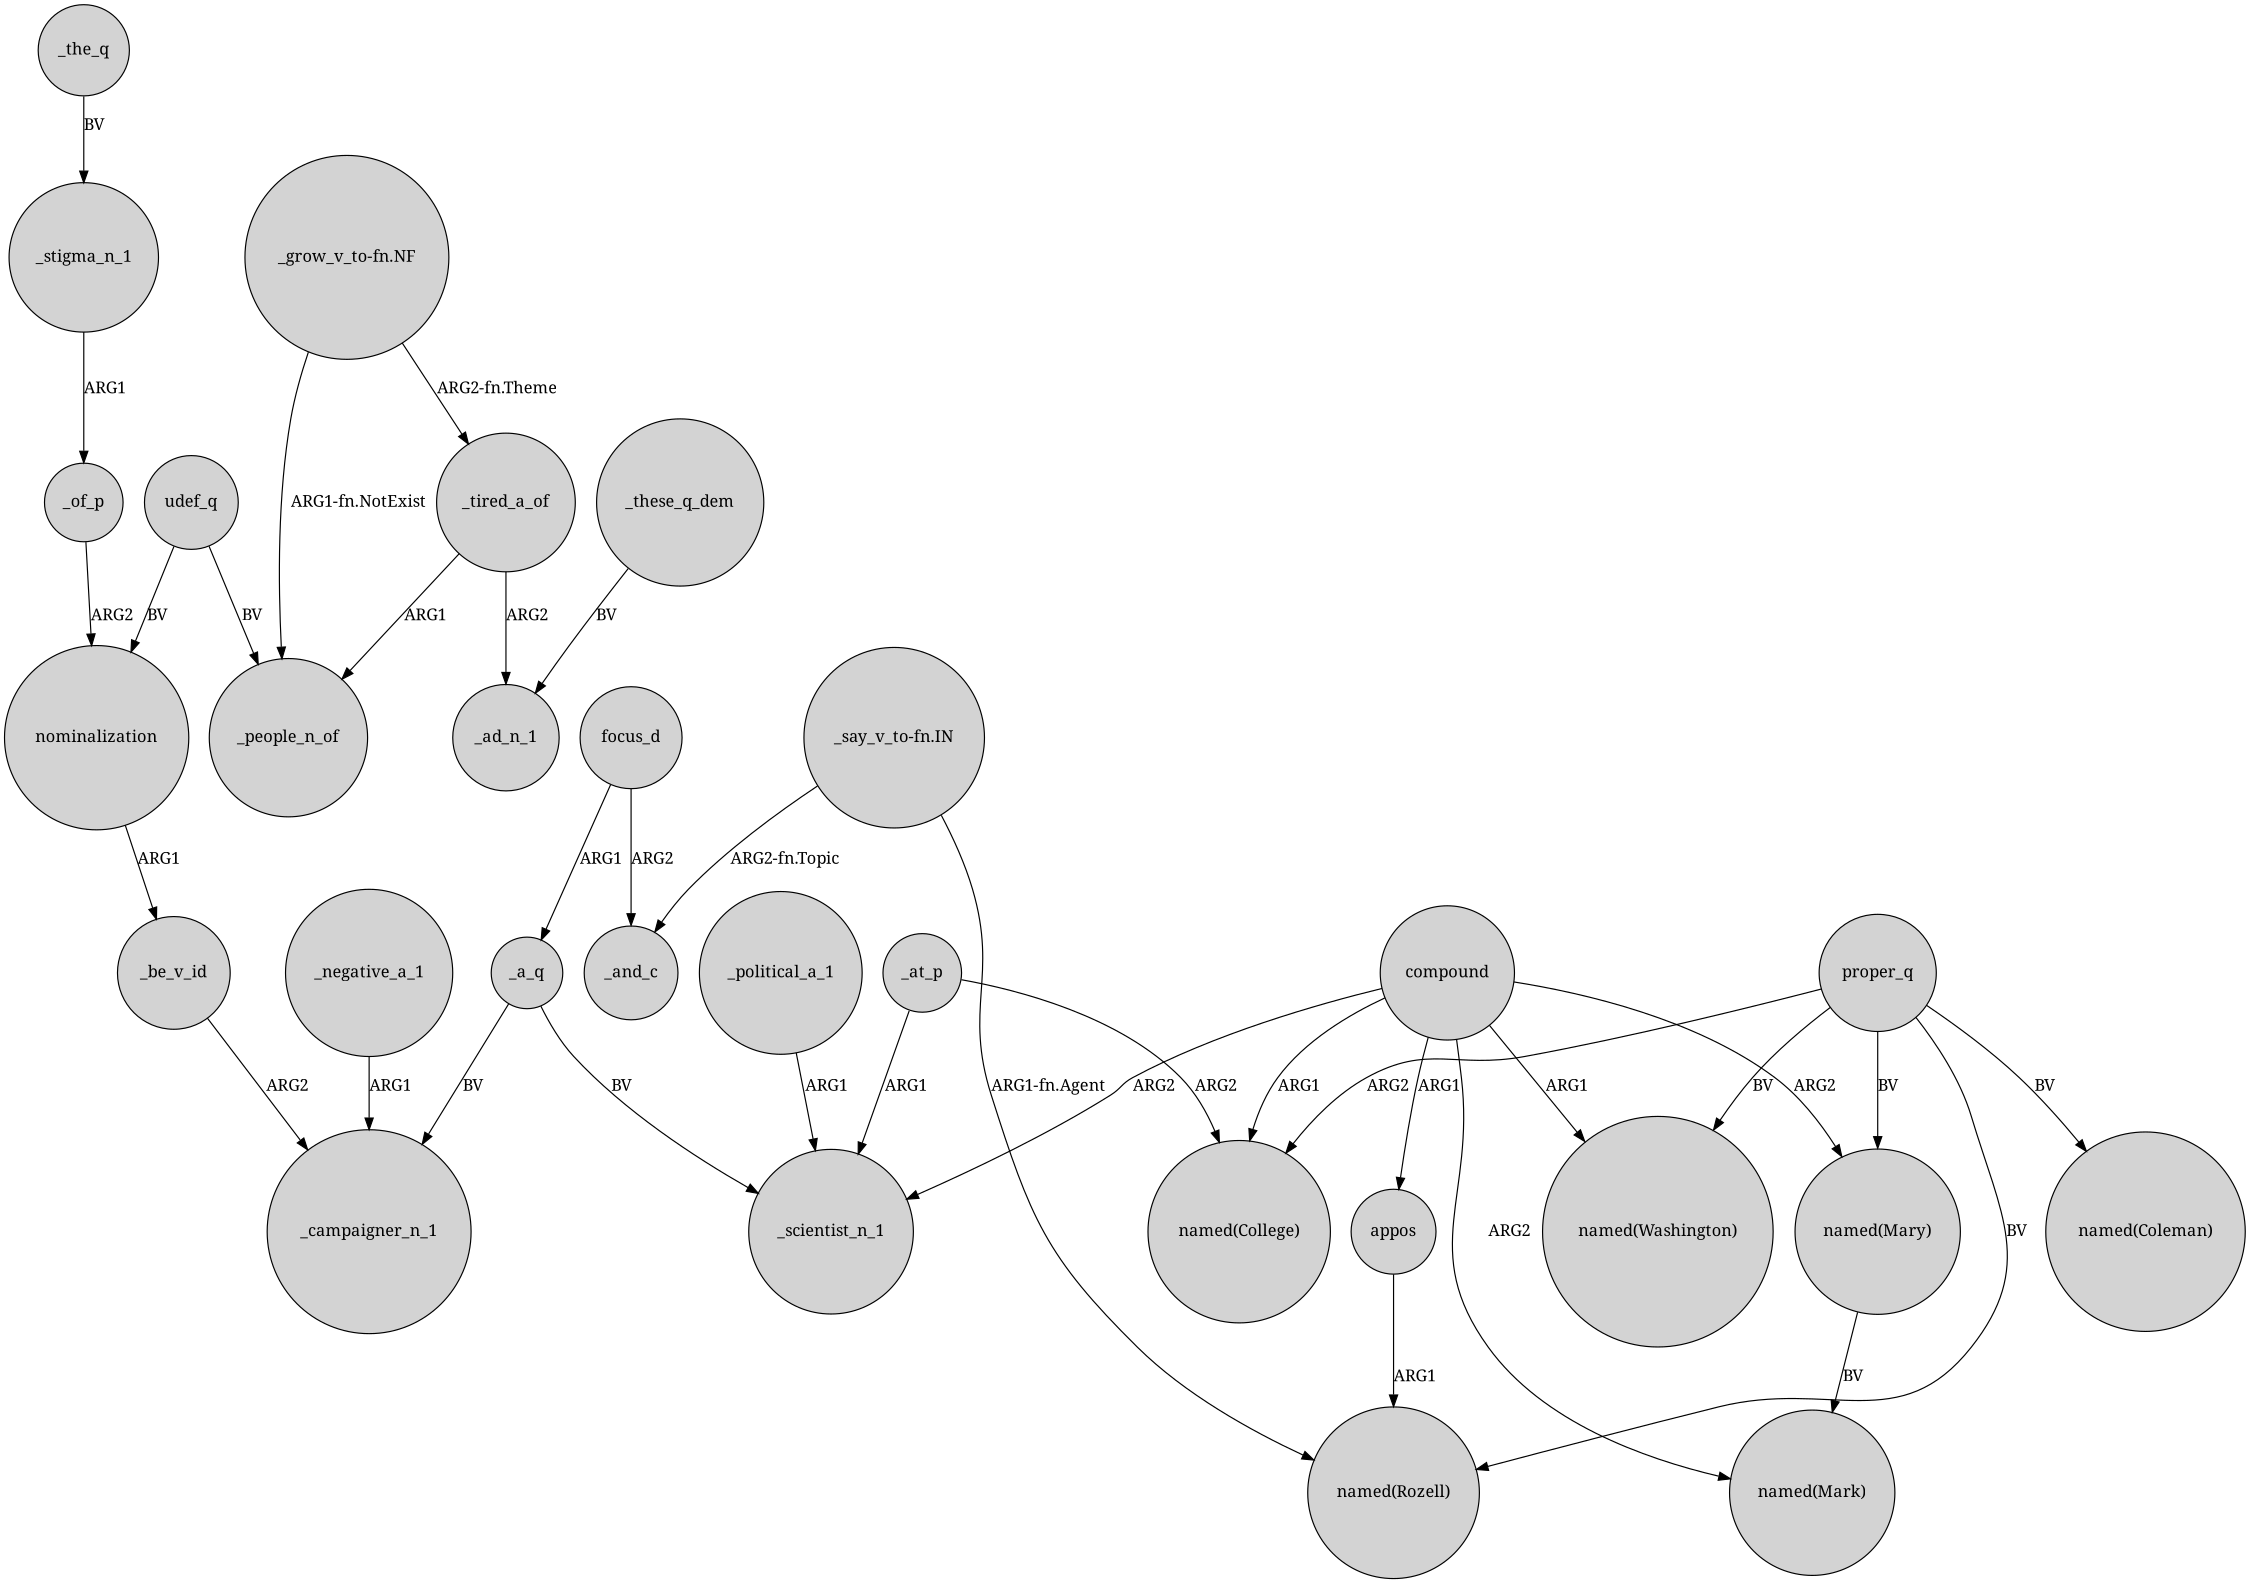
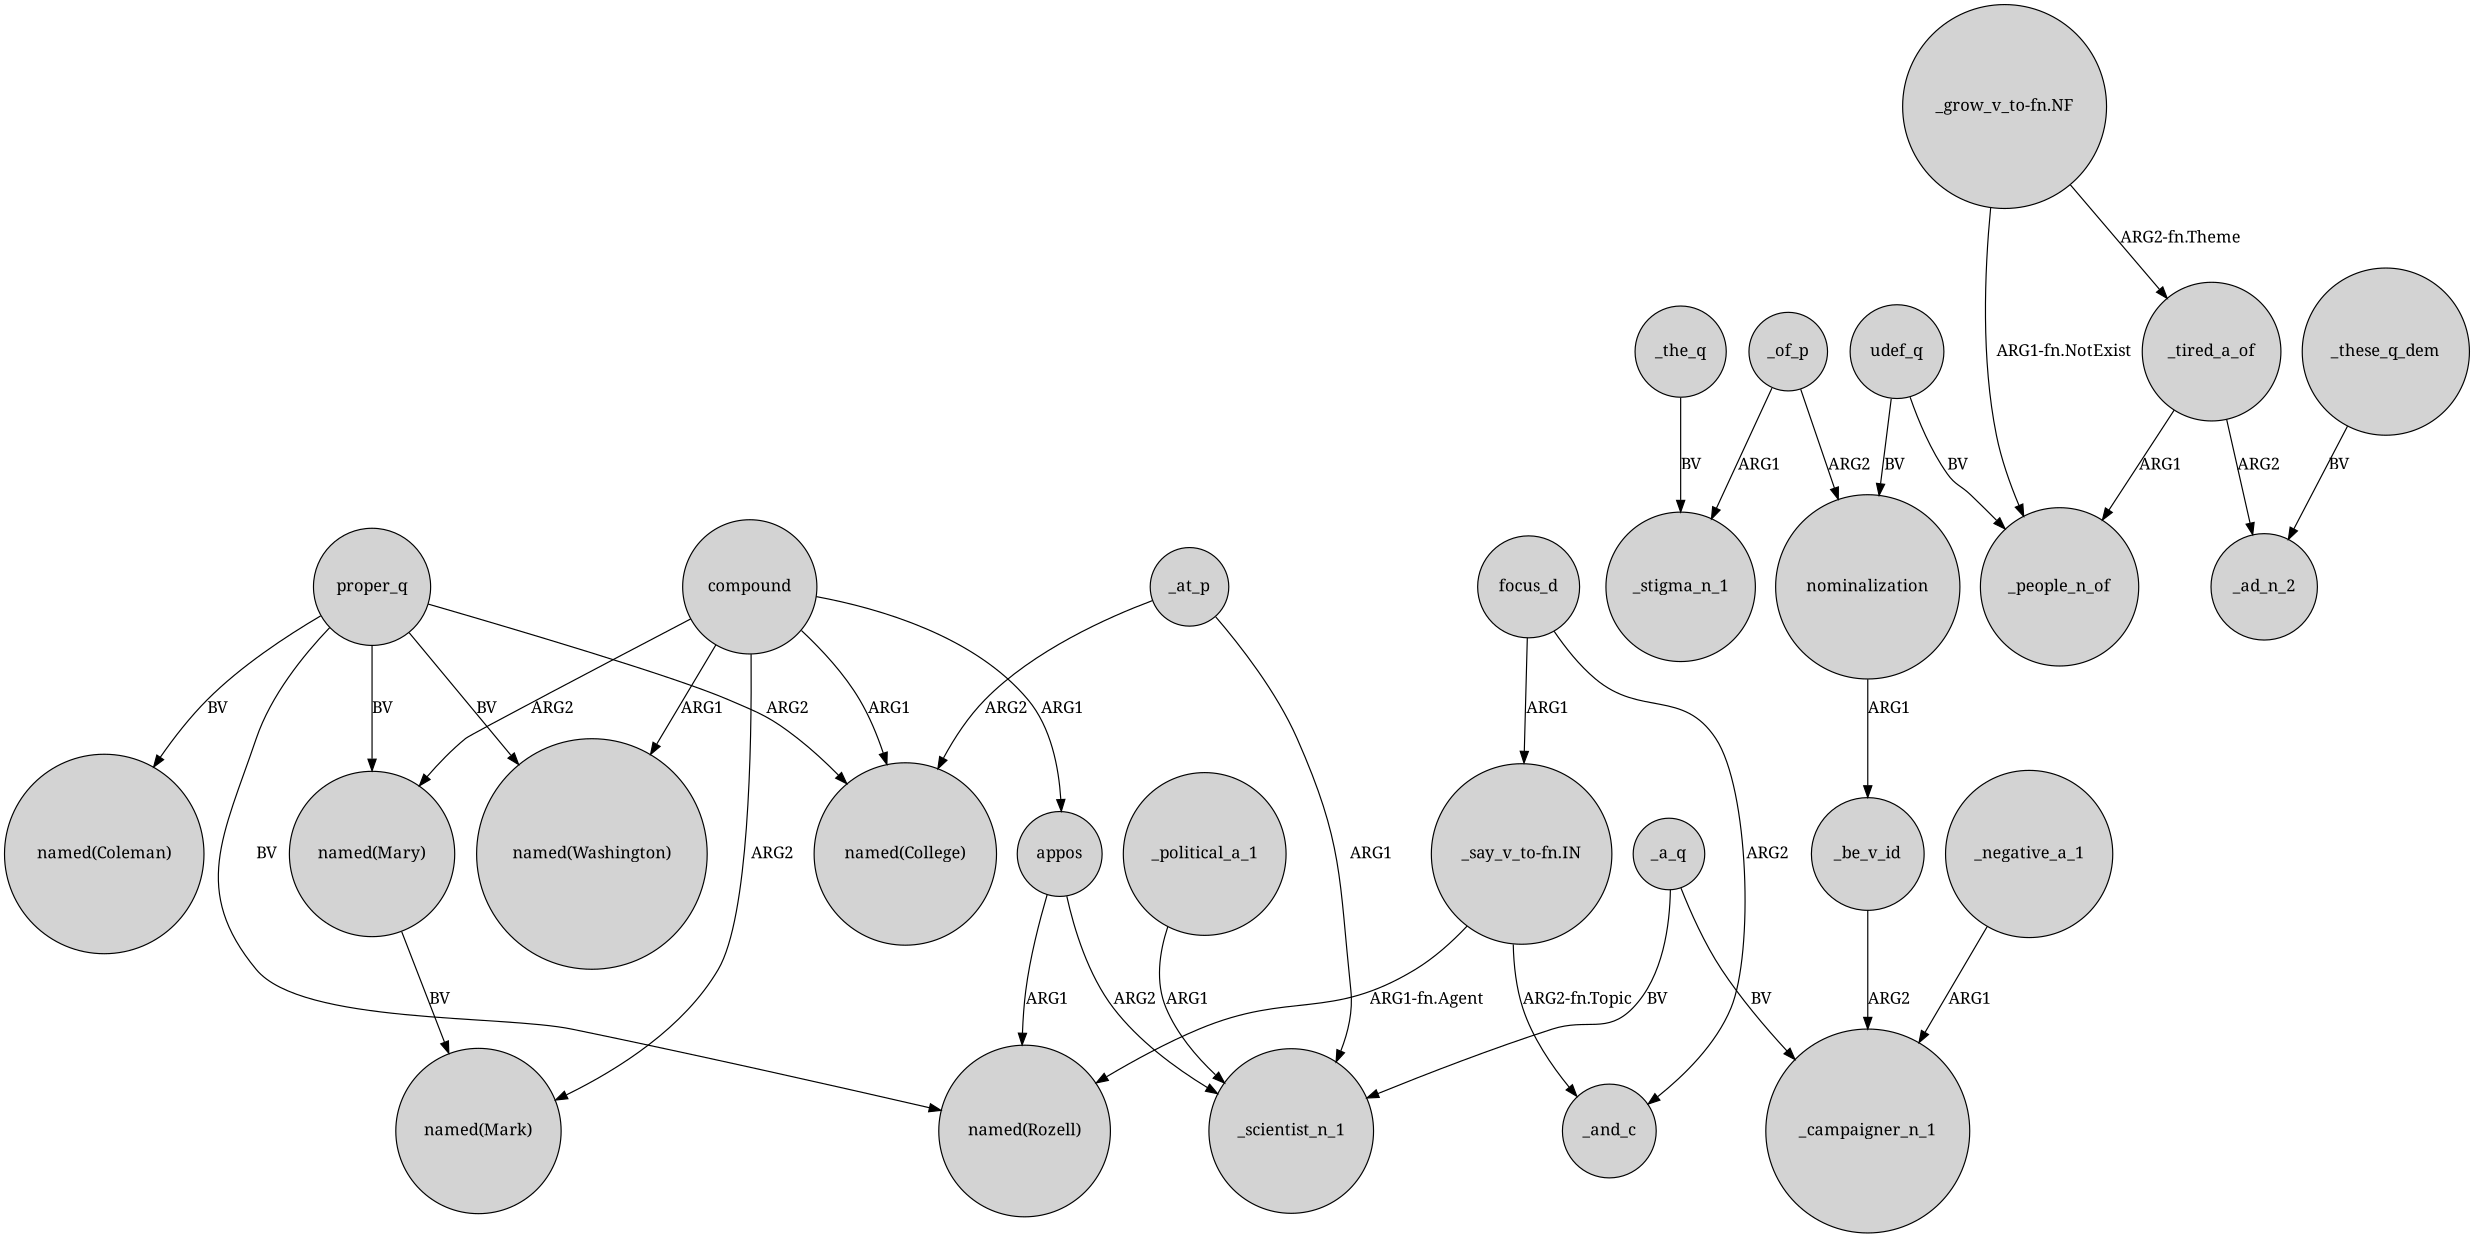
  digraph {
    fontname="Noto Serif"
    node [fontname="Noto Serif" shape=circle style=filled]
    edge [fontname="Noto Serif"]
    _political_a_1
    _scientist_n_1
    _the_q
    _stigma_n_1
    appos
    "named(Rozell)"
    _of_p
    nominalization
    _be_v_id
    "_grow_v_to-fn.NF"
    _tired_a_of
    _people_n_of
-   _ad_n_1
+   _ad_n_1 [label=_ad_n_2]
    _these_q_dem
    _a_q
    _campaigner_n_1
    compound
    "named(Mark)"
    "named(Mary)"
    "named(Washington)"
    "named(College)"
    proper_q
    "named(Coleman)"
    focus_d
    _and_c
    "_say_v_to-fn.IN"
    _at_p
    udef_q
    _negative_a_1
    _political_a_1 -> _scientist_n_1 [label=ARG1]
    _the_q -> _stigma_n_1 [label=BV]
-   compound -> _scientist_n_1 [label=ARG2]
+   appos -> _scientist_n_1 [label=ARG2]
    appos -> "named(Rozell)" [label=ARG1]
-   _stigma_n_1 -> _of_p [label=ARG1]
+   _of_p -> _stigma_n_1 [label=ARG1]
    _of_p -> nominalization [label=ARG2]
    nominalization -> _be_v_id [label=ARG1]
    _be_v_id -> _campaigner_n_1 [label=ARG2]
    "_grow_v_to-fn.NF" -> _tired_a_of [label="ARG2-fn.Theme"]
    "_grow_v_to-fn.NF" -> _people_n_of [label="ARG1-fn.NotExist"]
    _tired_a_of -> _people_n_of [label=ARG1]
    _tired_a_of -> _ad_n_1 [label=ARG2]
    _these_q_dem -> _ad_n_1 [label=BV]
    _a_q -> _scientist_n_1 [label=BV]
    _a_q -> _campaigner_n_1 [label=BV]
    compound -> appos [label=ARG1]
    compound -> "named(Mark)" [label=ARG2]
    compound -> "named(Mary)" [label=ARG2]
    compound -> "named(Washington)" [label=ARG1]
    compound -> "named(College)" [label=ARG1]
    "named(Mary)" -> "named(Mark)" [label=BV]
    proper_q -> "named(Rozell)" [label=BV]
    proper_q -> "named(Mary)" [label=BV]
    proper_q -> "named(Washington)" [label=BV]
    proper_q -> "named(College)" [label=ARG2]
    proper_q -> "named(Coleman)" [label=BV]
    focus_d -> _and_c [label=ARG2]
-   focus_d -> _a_q [label=ARG1]
+   focus_d -> "_say_v_to-fn.IN" [label=ARG1]
    "_say_v_to-fn.IN" -> "named(Rozell)" [label="ARG1-fn.Agent"]
    "_say_v_to-fn.IN" -> _and_c [label="ARG2-fn.Topic"]
    _at_p -> _scientist_n_1 [label=ARG1]
    _at_p -> "named(College)" [label=ARG2]
    udef_q -> nominalization [label=BV]
    udef_q -> _people_n_of [label=BV]
    _negative_a_1 -> _campaigner_n_1 [label=ARG1]
  }
